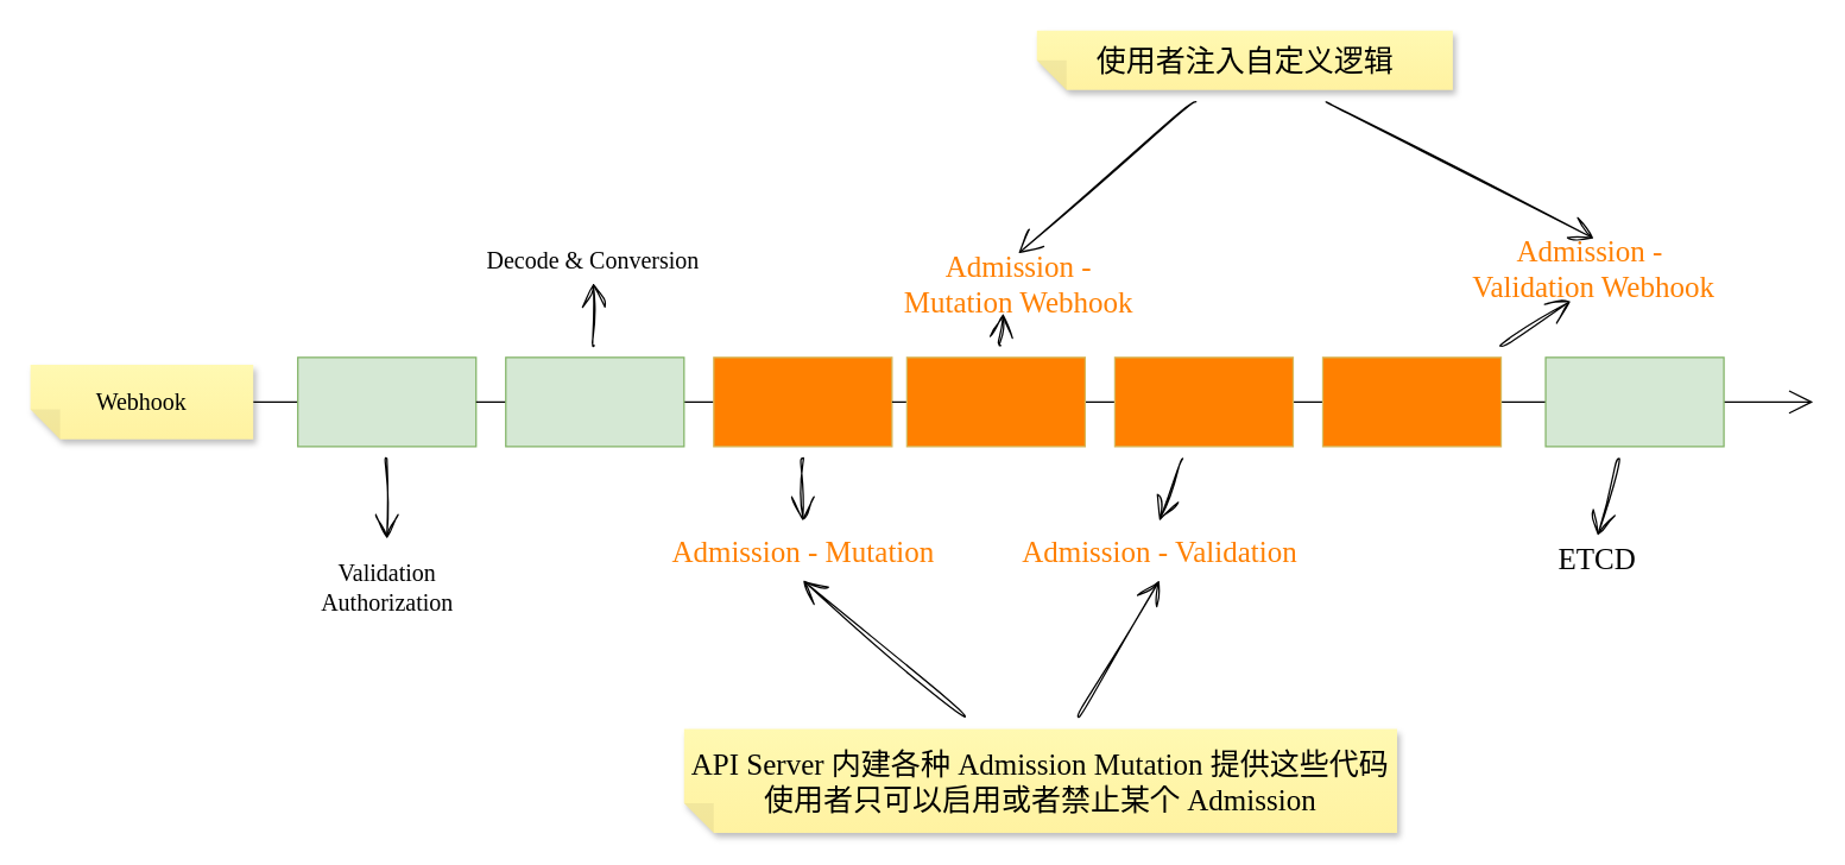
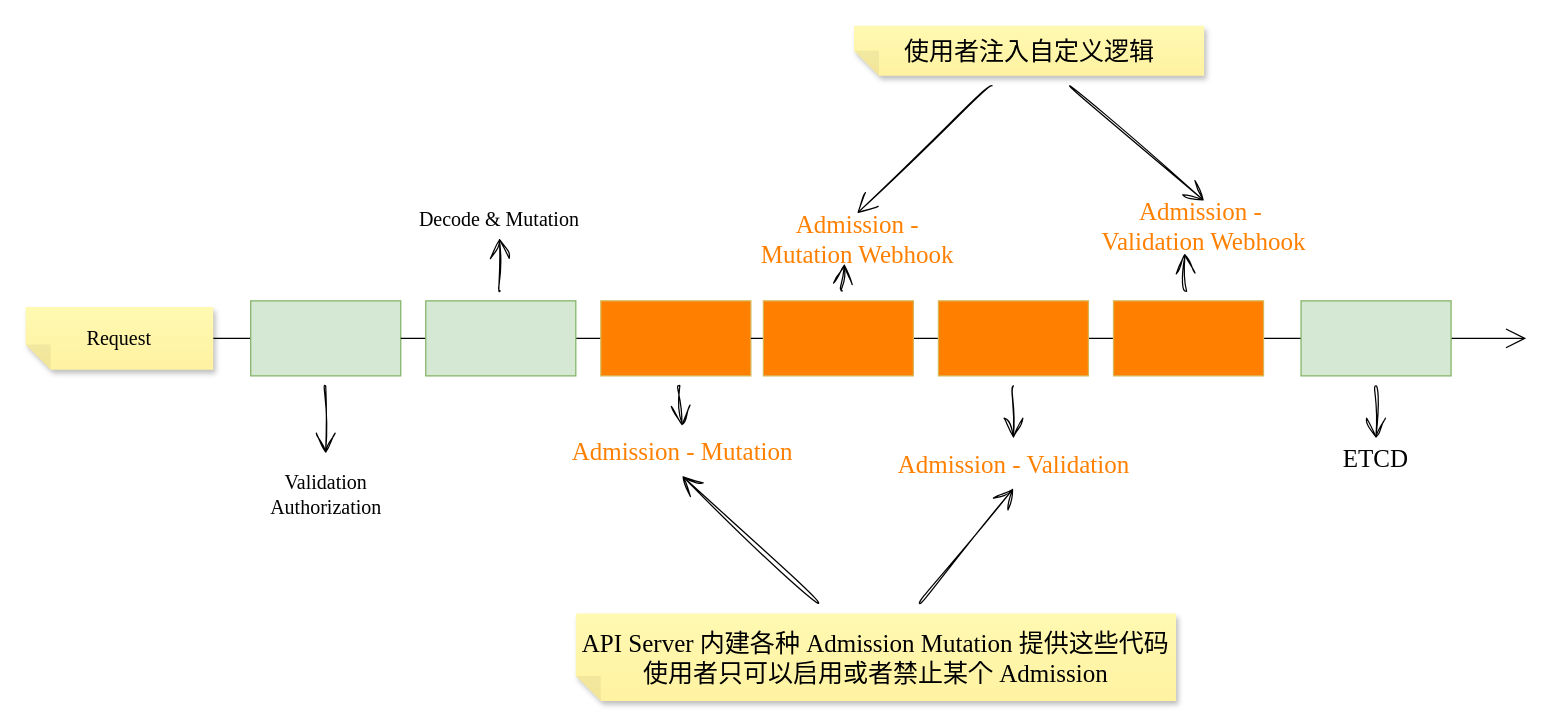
  <mxCell id="0" />
  <mxCell id="1" parent="0" />
  <mxCell id="2" value="" style="edgeStyle=none;orthogonalLoop=1;jettySize=auto;html=1;rounded=0;hachureGap=4;fontFamily=Architects Daughter;fontSource=https%3A%2F%2Ffonts.googleapis.com%2Fcss%3Ffamily%3DArchitects%2BDaughter;fontSize=16;endArrow=open;startSize=14;endSize=14;targetPerimeterSpacing=8;curved=1;shadow=0;startArrow=none;" edge="1" parent="1" source="17"><mxGeometry width="140" relative="1" as="geometry"><mxPoint x="170" y="270" as="sourcePoint" /><mxPoint x="1220" y="270" as="targetPoint" /></mxGeometry></mxCell>
  <mxCell id="3" value="" style="edgeStyle=none;orthogonalLoop=1;jettySize=auto;html=1;rounded=0;hachureGap=4;fontFamily=Architects Daughter;fontSource=https%3A%2F%2Ffonts.googleapis.com%2Fcss%3Ffamily%3DArchitects%2BDaughter;fontSize=16;endArrow=none;startSize=14;endSize=14;curved=1;shadow=0;startArrow=none;" edge="1" parent="1" source="12" target="5"><mxGeometry width="140" relative="1" as="geometry"><mxPoint x="110" y="270" as="sourcePoint" /><mxPoint x="820" y="270" as="targetPoint" /></mxGeometry></mxCell>
  <mxCell id="4" style="edgeStyle=none;shape=connector;curved=1;rounded=0;sketch=1;hachureGap=4;jiggle=2;curveFitting=1;html=1;labelBackgroundColor=default;strokeColor=default;fontFamily=Architects Daughter;fontSource=https%3A%2F%2Ffonts.googleapis.com%2Fcss%3Ffamily%3DArchitects%2BDaughter;fontSize=16;fontColor=default;endArrow=open;startSize=14;endSize=14;sourcePerimeterSpacing=8;targetPerimeterSpacing=8;" edge="1" parent="1" source="5" target="13"><mxGeometry relative="1" as="geometry" /></mxCell>
  <mxCell id="5" value="" style="whiteSpace=wrap;html=1;hachureGap=4;fontFamily=Architects Daughter;fontSource=https%3A%2F%2Ffonts.googleapis.com%2Fcss%3Ffamily%3DArchitects%2BDaughter;fontSize=20;fillColor=#d5e8d4;strokeColor=#82b366;" vertex="1" parent="1"><mxGeometry x="200" y="240" width="120" height="60" as="geometry" /></mxCell>
  <mxCell id="6" value="" style="edgeStyle=none;orthogonalLoop=1;jettySize=auto;html=1;rounded=0;hachureGap=4;fontFamily=Architects Daughter;fontSource=https%3A%2F%2Ffonts.googleapis.com%2Fcss%3Ffamily%3DArchitects%2BDaughter;fontSize=16;endArrow=none;startSize=14;endSize=14;curved=1;shadow=0;startArrow=none;" edge="1" parent="1" source="5" target="8"><mxGeometry width="140" relative="1" as="geometry"><mxPoint x="320" y="270" as="sourcePoint" /><mxPoint x="820" y="270" as="targetPoint" /></mxGeometry></mxCell>
  <mxCell id="7" style="edgeStyle=none;shape=connector;curved=1;rounded=0;sketch=1;hachureGap=4;jiggle=2;curveFitting=1;html=1;entryX=0.5;entryY=0;entryDx=0;entryDy=0;labelBackgroundColor=default;strokeColor=default;fontFamily=Architects Daughter;fontSource=https%3A%2F%2Ffonts.googleapis.com%2Fcss%3Ffamily%3DArchitects%2BDaughter;fontSize=16;fontColor=#FFB366;endArrow=open;startSize=14;endSize=14;sourcePerimeterSpacing=8;targetPerimeterSpacing=8;" edge="1" parent="1" source="8" target="24"><mxGeometry relative="1" as="geometry" /></mxCell>
  <mxCell id="8" value="" style="whiteSpace=wrap;html=1;hachureGap=4;fontFamily=Architects Daughter;fontSource=https%3A%2F%2Ffonts.googleapis.com%2Fcss%3Ffamily%3DArchitects%2BDaughter;fontSize=20;fillColor=#FF8000;strokeColor=#d6b656;" vertex="1" parent="1"><mxGeometry x="480" y="240" width="120" height="60" as="geometry" /></mxCell>
  <mxCell id="9" style="edgeStyle=none;shape=connector;curved=1;rounded=0;sketch=1;hachureGap=4;jiggle=2;curveFitting=1;html=1;entryX=0.5;entryY=1;entryDx=0;entryDy=0;labelBackgroundColor=default;strokeColor=default;fontFamily=Architects Daughter;fontSource=https%3A%2F%2Ffonts.googleapis.com%2Fcss%3Ffamily%3DArchitects%2BDaughter;fontSize=16;fontColor=default;endArrow=open;startSize=14;endSize=14;sourcePerimeterSpacing=8;targetPerimeterSpacing=8;" edge="1" parent="1" source="10" target="14"><mxGeometry relative="1" as="geometry" /></mxCell>
  <mxCell id="10" value="" style="whiteSpace=wrap;html=1;hachureGap=4;fontFamily=Architects Daughter;fontSource=https%3A%2F%2Ffonts.googleapis.com%2Fcss%3Ffamily%3DArchitects%2BDaughter;fontSize=20;fillColor=#d5e8d4;strokeColor=#82b366;" vertex="1" parent="1"><mxGeometry x="340" y="240" width="120" height="60" as="geometry" /></mxCell>
  <mxCell id="11" value="" style="edgeStyle=none;orthogonalLoop=1;jettySize=auto;html=1;rounded=0;hachureGap=4;fontFamily=Architects Daughter;fontSource=https%3A%2F%2Ffonts.googleapis.com%2Fcss%3Ffamily%3DArchitects%2BDaughter;fontSize=16;endArrow=none;startSize=14;endSize=14;sourcePerimeterSpacing=8;curved=1;shadow=0;" edge="1" parent="1" target="12"><mxGeometry width="140" relative="1" as="geometry"><mxPoint x="110" y="270" as="sourcePoint" /><mxPoint x="200" y="270" as="targetPoint" /></mxGeometry></mxCell>
- <mxCell id="12" value="Webhook" style="shape=note;whiteSpace=wrap;html=1;backgroundOutline=1;fontColor=#000000;darkOpacity=0.05;fillColor=#FFF9B2;strokeColor=none;fillStyle=solid;direction=west;gradientDirection=north;gradientColor=#FFF2A1;shadow=1;size=20;pointerEvents=1;sketch=0;hachureGap=4;jiggle=2;curveFitting=1;fontFamily=Architects Daughter;fontSource=https%3A%2F%2Ffonts.googleapis.com%2Fcss%3Ffamily%3DArchitects%2BDaughter;fontSize=16;" vertex="1" parent="1"><mxGeometry x="20" y="245" width="150" height="50" as="geometry" /></mxCell>
+ <mxCell id="12" value="Request" style="shape=note;whiteSpace=wrap;html=1;backgroundOutline=1;fontColor=#000000;darkOpacity=0.05;fillColor=#FFF9B2;strokeColor=none;fillStyle=solid;direction=west;gradientDirection=north;gradientColor=#FFF2A1;shadow=1;size=20;pointerEvents=1;sketch=0;hachureGap=4;jiggle=2;curveFitting=1;fontFamily=Architects Daughter;fontSource=https%3A%2F%2Ffonts.googleapis.com%2Fcss%3Ffamily%3DArchitects%2BDaughter;fontSize=16;" vertex="1" parent="1"><mxGeometry x="20" y="245" width="150" height="50" as="geometry" /></mxCell>
  <mxCell id="13" value="Validation&lt;br&gt;Authorization" style="text;strokeColor=none;align=center;fillColor=none;html=1;verticalAlign=middle;whiteSpace=wrap;rounded=0;sketch=0;hachureGap=4;jiggle=2;curveFitting=1;fontFamily=Architects Daughter;fontSource=https%3A%2F%2Ffonts.googleapis.com%2Fcss%3Ffamily%3DArchitects%2BDaughter;fontSize=16;fontColor=default;" vertex="1" parent="1"><mxGeometry x="192.5" y="370" width="135" height="50" as="geometry" /></mxCell>
- <mxCell id="14" value="Decode &amp;amp; Conversion" style="text;strokeColor=none;align=center;fillColor=none;html=1;verticalAlign=middle;whiteSpace=wrap;rounded=0;sketch=0;hachureGap=4;jiggle=2;curveFitting=1;fontFamily=Architects Daughter;fontSource=https%3A%2F%2Ffonts.googleapis.com%2Fcss%3Ffamily%3DArchitects%2BDaughter;fontSize=16;fontColor=default;" vertex="1" parent="1"><mxGeometry x="314" y="160" width="170" height="30" as="geometry" /></mxCell>
+ <mxCell id="14" value="Decode &amp;amp; Mutation" style="text;strokeColor=none;align=center;fillColor=none;html=1;verticalAlign=middle;whiteSpace=wrap;rounded=0;sketch=0;hachureGap=4;jiggle=2;curveFitting=1;fontFamily=Architects Daughter;fontSource=https%3A%2F%2Ffonts.googleapis.com%2Fcss%3Ffamily%3DArchitects%2BDaughter;fontSize=16;fontColor=default;" vertex="1" parent="1"><mxGeometry x="314" y="160" width="170" height="30" as="geometry" /></mxCell>
  <mxCell id="15" value="" style="edgeStyle=none;orthogonalLoop=1;jettySize=auto;html=1;rounded=0;hachureGap=4;fontFamily=Architects Daughter;fontSource=https%3A%2F%2Ffonts.googleapis.com%2Fcss%3Ffamily%3DArchitects%2BDaughter;fontSize=16;endArrow=none;startSize=14;endSize=14;curved=1;shadow=0;startArrow=none;" edge="1" parent="1" source="8" target="17"><mxGeometry width="140" relative="1" as="geometry"><mxPoint x="590" y="270" as="sourcePoint" /><mxPoint x="1340" y="270" as="targetPoint" /></mxGeometry></mxCell>
  <mxCell id="16" style="edgeStyle=none;shape=connector;curved=1;rounded=0;sketch=1;hachureGap=4;jiggle=2;curveFitting=1;html=1;entryX=0.5;entryY=0;entryDx=0;entryDy=0;labelBackgroundColor=default;strokeColor=default;fontFamily=Architects Daughter;fontSource=https%3A%2F%2Ffonts.googleapis.com%2Fcss%3Ffamily%3DArchitects%2BDaughter;fontSize=20;fontColor=#000000;endArrow=open;startSize=14;endSize=14;sourcePerimeterSpacing=8;targetPerimeterSpacing=8;" edge="1" parent="1" source="17" target="34"><mxGeometry relative="1" as="geometry" /></mxCell>
  <mxCell id="17" value="" style="whiteSpace=wrap;html=1;hachureGap=4;fontFamily=Architects Daughter;fontSource=https%3A%2F%2Ffonts.googleapis.com%2Fcss%3Ffamily%3DArchitects%2BDaughter;fontSize=20;fillColor=#d5e8d4;strokeColor=#82b366;" vertex="1" parent="1"><mxGeometry x="1040" y="240" width="120" height="60" as="geometry" /></mxCell>
  <mxCell id="18" style="edgeStyle=none;shape=connector;curved=1;rounded=0;sketch=1;hachureGap=4;jiggle=2;curveFitting=1;html=1;entryX=0.455;entryY=1.01;entryDx=0;entryDy=0;entryPerimeter=0;labelBackgroundColor=default;strokeColor=default;fontFamily=Architects Daughter;fontSource=https%3A%2F%2Ffonts.googleapis.com%2Fcss%3Ffamily%3DArchitects%2BDaughter;fontSize=20;fontColor=#FF8000;endArrow=open;startSize=14;endSize=14;sourcePerimeterSpacing=8;targetPerimeterSpacing=8;" edge="1" parent="1" source="19" target="25"><mxGeometry relative="1" as="geometry" /></mxCell>
  <mxCell id="19" value="" style="whiteSpace=wrap;html=1;hachureGap=4;fontFamily=Architects Daughter;fontSource=https%3A%2F%2Ffonts.googleapis.com%2Fcss%3Ffamily%3DArchitects%2BDaughter;fontSize=20;fillColor=#FF8000;strokeColor=#d6b656;" vertex="1" parent="1"><mxGeometry x="610" y="240" width="120" height="60" as="geometry" /></mxCell>
  <mxCell id="20" style="edgeStyle=none;shape=connector;curved=1;rounded=0;sketch=1;hachureGap=4;jiggle=2;curveFitting=1;html=1;entryX=0.5;entryY=0;entryDx=0;entryDy=0;labelBackgroundColor=default;strokeColor=default;fontFamily=Architects Daughter;fontSource=https%3A%2F%2Ffonts.googleapis.com%2Fcss%3Ffamily%3DArchitects%2BDaughter;fontSize=20;fontColor=#FF8000;endArrow=open;startSize=14;endSize=14;sourcePerimeterSpacing=8;targetPerimeterSpacing=8;" edge="1" parent="1" source="21" target="26"><mxGeometry relative="1" as="geometry" /></mxCell>
  <mxCell id="21" value="" style="whiteSpace=wrap;html=1;hachureGap=4;fontFamily=Architects Daughter;fontSource=https%3A%2F%2Ffonts.googleapis.com%2Fcss%3Ffamily%3DArchitects%2BDaughter;fontSize=20;fillColor=#FF8000;strokeColor=#d6b656;" vertex="1" parent="1"><mxGeometry x="750" y="240" width="120" height="60" as="geometry" /></mxCell>
  <mxCell id="22" style="edgeStyle=none;shape=connector;curved=1;rounded=0;sketch=1;hachureGap=4;jiggle=2;curveFitting=1;html=1;entryX=0.431;entryY=1.049;entryDx=0;entryDy=0;entryPerimeter=0;labelBackgroundColor=default;strokeColor=default;fontFamily=Architects Daughter;fontSource=https%3A%2F%2Ffonts.googleapis.com%2Fcss%3Ffamily%3DArchitects%2BDaughter;fontSize=20;fontColor=#FF8000;endArrow=open;startSize=14;endSize=14;sourcePerimeterSpacing=8;targetPerimeterSpacing=8;" edge="1" parent="1" source="23" target="27"><mxGeometry relative="1" as="geometry" /></mxCell>
  <mxCell id="23" value="" style="whiteSpace=wrap;html=1;hachureGap=4;fontFamily=Architects Daughter;fontSource=https%3A%2F%2Ffonts.googleapis.com%2Fcss%3Ffamily%3DArchitects%2BDaughter;fontSize=20;fillColor=#FF8000;strokeColor=#d6b656;" vertex="1" parent="1"><mxGeometry x="890" y="240" width="120" height="60" as="geometry" /></mxCell>
- <mxCell id="24" value="Admission - Mutation" style="text;strokeColor=none;align=center;fillColor=none;html=1;verticalAlign=middle;whiteSpace=wrap;rounded=0;sketch=0;hachureGap=4;jiggle=2;curveFitting=1;fontFamily=Architects Daughter;fontSource=https%3A%2F%2Ffonts.googleapis.com%2Fcss%3Ffamily%3DArchitects%2BDaughter;fontSize=20;fontColor=#FF8000;" vertex="1" parent="1"><mxGeometry x="427.5" y="350" width="225" height="40" as="geometry" /></mxCell>
+ <mxCell id="24" value="Admission - Mutation" style="text;strokeColor=none;align=center;fillColor=none;html=1;verticalAlign=middle;whiteSpace=wrap;rounded=0;sketch=0;hachureGap=4;jiggle=2;curveFitting=1;fontFamily=Architects Daughter;fontSource=https%3A%2F%2Ffonts.googleapis.com%2Fcss%3Ffamily%3DArchitects%2BDaughter;fontSize=20;fontColor=#FF8000;" vertex="1" parent="1"><mxGeometry x="432.5" y="340" width="225" height="40" as="geometry" /></mxCell>
  <mxCell id="25" value="Admission -&lt;br&gt;Mutation Webhook" style="text;strokeColor=none;align=center;fillColor=none;html=1;verticalAlign=middle;whiteSpace=wrap;rounded=0;sketch=0;hachureGap=4;jiggle=2;curveFitting=1;fontFamily=Architects Daughter;fontSource=https%3A%2F%2Ffonts.googleapis.com%2Fcss%3Ffamily%3DArchitects%2BDaughter;fontSize=20;fontColor=#FF8000;" vertex="1" parent="1"><mxGeometry x="572.5" y="170" width="225" height="40" as="geometry" /></mxCell>
- <mxCell id="26" value="Admission - Validation" style="text;strokeColor=none;align=center;fillColor=none;html=1;verticalAlign=middle;whiteSpace=wrap;rounded=0;sketch=0;hachureGap=4;jiggle=2;curveFitting=1;fontFamily=Architects Daughter;fontSource=https%3A%2F%2Ffonts.googleapis.com%2Fcss%3Ffamily%3DArchitects%2BDaughter;fontSize=20;fontColor=#FF8000;" vertex="1" parent="1"><mxGeometry x="667.5" y="350" width="225" height="40" as="geometry" /></mxCell>
- <mxCell id="27" value="Admission -&amp;nbsp;&lt;br&gt;Validation Webhook" style="text;strokeColor=none;align=center;fillColor=none;html=1;verticalAlign=middle;whiteSpace=wrap;rounded=0;sketch=0;hachureGap=4;jiggle=2;curveFitting=1;fontFamily=Architects Daughter;fontSource=https%3A%2F%2Ffonts.googleapis.com%2Fcss%3Ffamily%3DArchitects%2BDaughter;fontSize=20;fontColor=#FF8000;" vertex="1" parent="1"><mxGeometry x="960" y="160" width="225" height="40" as="geometry" /></mxCell>
+ <mxCell id="26" value="Admission - Validation" style="text;strokeColor=none;align=center;fillColor=none;html=1;verticalAlign=middle;whiteSpace=wrap;rounded=0;sketch=0;hachureGap=4;jiggle=2;curveFitting=1;fontFamily=Architects Daughter;fontSource=https%3A%2F%2Ffonts.googleapis.com%2Fcss%3Ffamily%3DArchitects%2BDaughter;fontSize=20;fontColor=#FF8000;" vertex="1" parent="1"><mxGeometry x="697.5" y="350" width="225" height="40" as="geometry" /></mxCell>
+ <mxCell id="27" value="Admission -&amp;nbsp;&lt;br&gt;Validation Webhook" style="text;strokeColor=none;align=center;fillColor=none;html=1;verticalAlign=middle;whiteSpace=wrap;rounded=0;sketch=0;hachureGap=4;jiggle=2;curveFitting=1;fontFamily=Architects Daughter;fontSource=https%3A%2F%2Ffonts.googleapis.com%2Fcss%3Ffamily%3DArchitects%2BDaughter;fontSize=20;fontColor=#FF8000;" vertex="1" parent="1"><mxGeometry x="850" y="160" width="225" height="40" as="geometry" /></mxCell>
  <mxCell id="28" style="edgeStyle=none;shape=connector;curved=1;rounded=0;sketch=1;hachureGap=4;jiggle=2;curveFitting=1;html=1;entryX=0.5;entryY=0;entryDx=0;entryDy=0;labelBackgroundColor=default;strokeColor=default;fontFamily=Architects Daughter;fontSource=https%3A%2F%2Ffonts.googleapis.com%2Fcss%3Ffamily%3DArchitects%2BDaughter;fontSize=20;fontColor=#FF8000;endArrow=open;startSize=14;endSize=14;sourcePerimeterSpacing=8;targetPerimeterSpacing=8;" edge="1" parent="1" source="30" target="25"><mxGeometry relative="1" as="geometry" /></mxCell>
  <mxCell id="29" style="edgeStyle=none;shape=connector;curved=1;rounded=0;sketch=1;hachureGap=4;jiggle=2;curveFitting=1;html=1;entryX=0.5;entryY=0;entryDx=0;entryDy=0;labelBackgroundColor=default;strokeColor=default;fontFamily=Architects Daughter;fontSource=https%3A%2F%2Ffonts.googleapis.com%2Fcss%3Ffamily%3DArchitects%2BDaughter;fontSize=20;fontColor=#FF8000;endArrow=open;startSize=14;endSize=14;sourcePerimeterSpacing=8;targetPerimeterSpacing=8;" edge="1" parent="1" source="30" target="27"><mxGeometry relative="1" as="geometry" /></mxCell>
- <mxCell id="30" value="使用者注入自定义逻辑" style="shape=note;whiteSpace=wrap;html=1;backgroundOutline=1;fontColor=#000000;darkOpacity=0.05;fillColor=#FFF9B2;strokeColor=none;fillStyle=solid;direction=west;gradientDirection=north;gradientColor=#FFF2A1;shadow=1;size=20;pointerEvents=1;sketch=0;hachureGap=4;jiggle=2;curveFitting=1;fontFamily=Architects Daughter;fontSource=https%3A%2F%2Ffonts.googleapis.com%2Fcss%3Ffamily%3DArchitects%2BDaughter;fontSize=20;" vertex="1" parent="1"><mxGeometry x="697.5" y="20" width="280" height="40" as="geometry" /></mxCell>
+ <mxCell id="30" value="使用者注入自定义逻辑" style="shape=note;whiteSpace=wrap;html=1;backgroundOutline=1;fontColor=#000000;darkOpacity=0.05;fillColor=#FFF9B2;strokeColor=none;fillStyle=solid;direction=west;gradientDirection=north;gradientColor=#FFF2A1;shadow=1;size=20;pointerEvents=1;sketch=0;hachureGap=4;jiggle=2;curveFitting=1;fontFamily=Architects Daughter;fontSource=https%3A%2F%2Ffonts.googleapis.com%2Fcss%3Ffamily%3DArchitects%2BDaughter;fontSize=20;" vertex="1" parent="1"><mxGeometry x="682.5" y="20" width="280" height="40" as="geometry" /></mxCell>
  <mxCell id="31" style="edgeStyle=none;shape=connector;curved=1;rounded=0;sketch=1;hachureGap=4;jiggle=2;curveFitting=1;html=1;entryX=0.5;entryY=1;entryDx=0;entryDy=0;labelBackgroundColor=default;strokeColor=default;fontFamily=Architects Daughter;fontSource=https%3A%2F%2Ffonts.googleapis.com%2Fcss%3Ffamily%3DArchitects%2BDaughter;fontSize=20;fontColor=#FF8000;endArrow=open;startSize=14;endSize=14;sourcePerimeterSpacing=8;targetPerimeterSpacing=8;" edge="1" parent="1" source="33" target="24"><mxGeometry relative="1" as="geometry" /></mxCell>
  <mxCell id="32" style="edgeStyle=none;shape=connector;curved=1;rounded=0;sketch=1;hachureGap=4;jiggle=2;curveFitting=1;html=1;entryX=0.5;entryY=1;entryDx=0;entryDy=0;labelBackgroundColor=default;strokeColor=default;fontFamily=Architects Daughter;fontSource=https%3A%2F%2Ffonts.googleapis.com%2Fcss%3Ffamily%3DArchitects%2BDaughter;fontSize=20;fontColor=#FF8000;endArrow=open;startSize=14;endSize=14;sourcePerimeterSpacing=8;targetPerimeterSpacing=8;" edge="1" parent="1" source="33" target="26"><mxGeometry relative="1" as="geometry" /></mxCell>
  <mxCell id="33" value="API Server 内建各种 Admission Mutation 提供这些代码&lt;br&gt;使用者只可以启用或者禁止某个 Admission" style="shape=note;whiteSpace=wrap;html=1;backgroundOutline=1;fontColor=#000000;darkOpacity=0.05;fillColor=#FFF9B2;strokeColor=none;fillStyle=solid;direction=west;gradientDirection=north;gradientColor=#FFF2A1;shadow=1;size=20;pointerEvents=1;sketch=0;hachureGap=4;jiggle=2;curveFitting=1;fontFamily=Architects Daughter;fontSource=https%3A%2F%2Ffonts.googleapis.com%2Fcss%3Ffamily%3DArchitects%2BDaughter;fontSize=20;" vertex="1" parent="1"><mxGeometry x="460" y="490" width="480" height="70" as="geometry" /></mxCell>
- <mxCell id="34" value="ETCD" style="text;strokeColor=none;align=center;fillColor=none;html=1;verticalAlign=middle;whiteSpace=wrap;rounded=0;sketch=0;hachureGap=4;jiggle=2;curveFitting=1;fontFamily=Architects Daughter;fontSource=https%3A%2F%2Ffonts.googleapis.com%2Fcss%3Ffamily%3DArchitects%2BDaughter;fontSize=20;fontColor=#000000;" vertex="1" parent="1"><mxGeometry x="1045" y="360" width="60" height="30" as="geometry" /></mxCell>
+ <mxCell id="34" value="ETCD" style="text;strokeColor=none;align=center;fillColor=none;html=1;verticalAlign=middle;whiteSpace=wrap;rounded=0;sketch=0;hachureGap=4;jiggle=2;curveFitting=1;fontFamily=Architects Daughter;fontSource=https%3A%2F%2Ffonts.googleapis.com%2Fcss%3Ffamily%3DArchitects%2BDaughter;fontSize=20;fontColor=#000000;" vertex="1" parent="1"><mxGeometry x="1070" y="350" width="60" height="30" as="geometry" /></mxCell>
